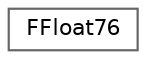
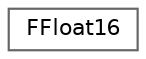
  digraph {
    rankdir=LR
-   n1 [color=grey40 fillcolor=white fontname=Helvetica fontsize=10 height=0.2 label=FFloat76 shape=box style=filled width=0.4]
+   n1 [color=grey40 fillcolor=white fontname=Helvetica fontsize=10 height=0.2 label=FFloat16 shape=box style=filled width=0.4]
  }
